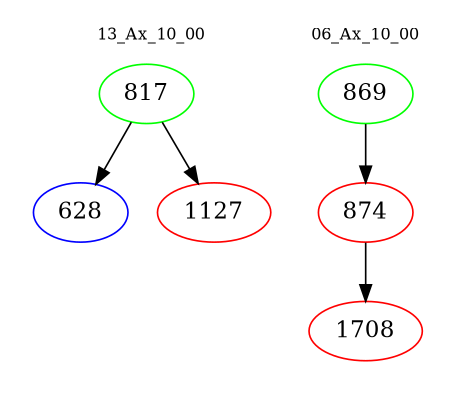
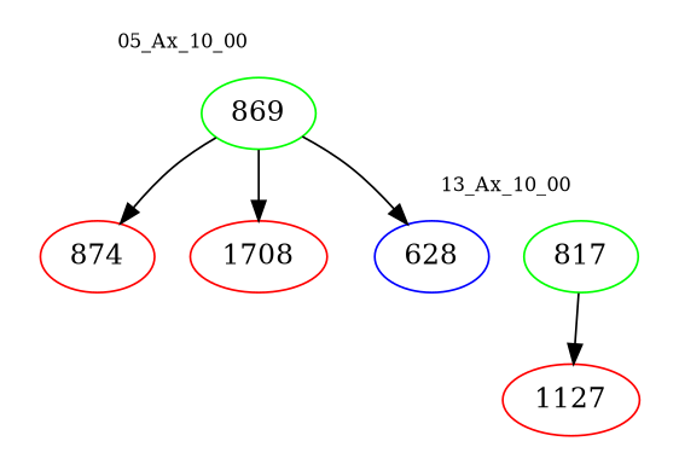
  digraph {
    node [color=red]
    edge [color=black]
    n1 [color=green label=817]
    n2 [color=blue label=628]
    n3 [label=1127]
    n4 [color=green label=869]
    n5 [label=874]
    n6 [label=1708]
    subgraph cluster_1 {
      color=white
      fontsize=10
      label="13_Ax_10_00"
      n1
      n2
      n3
    }
    subgraph cluster_2 {
      color=white
      fontsize=10
-     label="06_Ax_10_00"
+     label="05_Ax_10_00"
      n4
      n5
      n6
    }
-   n1 -> n2
+   n4 -> n2
    n1 -> n3
    n4 -> n5
-   n5 -> n6
+   n4 -> n6
  }
